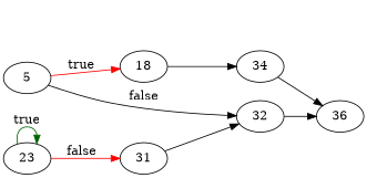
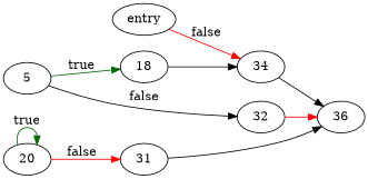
  digraph {
    rankdir=LR
+   n1 [label=entry]
    34
    5
    18
    32
    36
-   20 [label=23]
+   20
    31
+   n1 -> 34 [color=red label=false]
    34 -> 36
-   5 -> 18 [color=red label=true]
+   5 -> 18 [color=darkgreen label=true]
    5 -> 32 [color=black label=false]
    18 -> 34
-   32 -> 36
+   32 -> 36 [color=red]
    20 -> 20 [color=darkgreen label=true]
    20 -> 31 [color=red label=false]
-   31 -> 32
+   31 -> 36
  }
